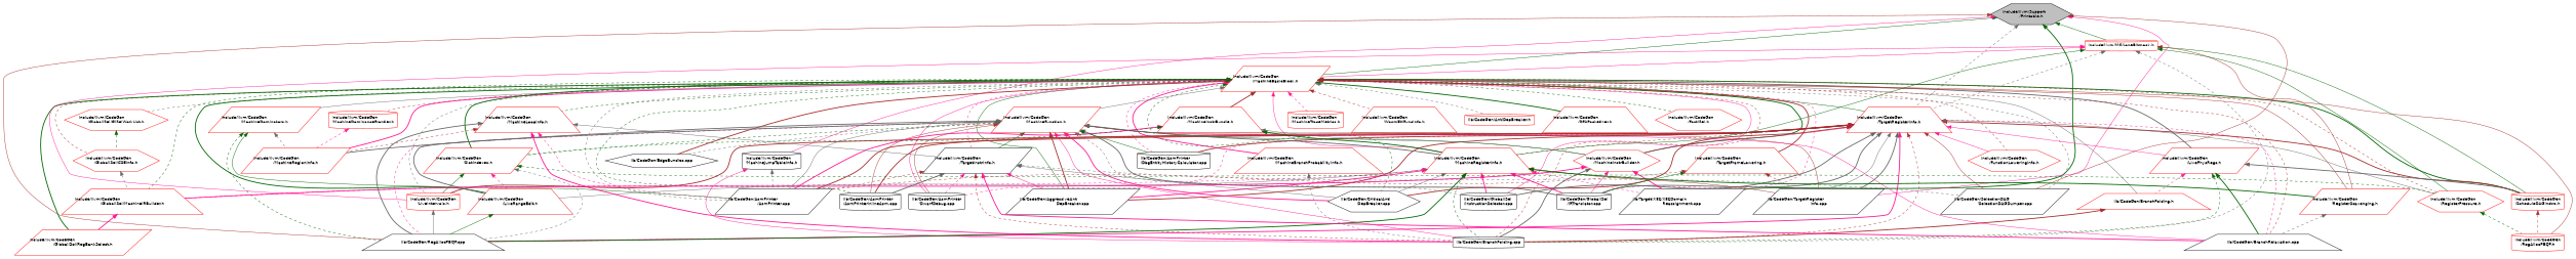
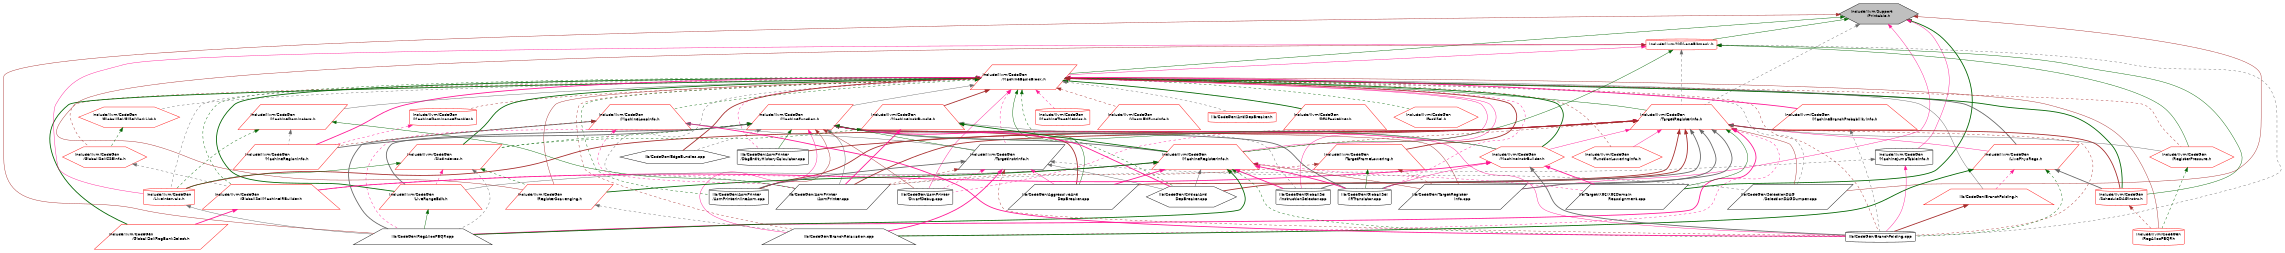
  digraph {
    node [color=red fontname=Helvetica fontsize=10 shape=parallelogram]
    edge [color=deeppink dir=back fontname=Helvetica fontsize=10 labelfontname=Helvetica labelfontsize=10 style=dashed]
    n1 [color=black fillcolor=grey75 fontcolor=black height=0.2 label="include/llvm/Support\l/Printable.h" shape=hexagon style=filled width=0.4]
    n2 [height=0.2 label="include/llvm/CodeGen\l/MachineBasicBlock.h" width=0.4]
    n3 [color=black height=0.2 label="lib/CodeGen/RegAllocPBQP.cpp" shape=trapezium width=0.4]
    n4 [color=black height=0.2 label="lib/Target/X86/X86Domain\lReassignment.cpp" width=0.4]
    n5 [color=black height=0.2 label="lib/CodeGen/TargetRegister\lInfo.cpp" width=0.4]
    n6 [color=black height=0.2 label="lib/CodeGen/SelectionDAG\l/SelectionDAGDumper.cpp" width=0.4]
    n7 [height=0.2 label="include/llvm/CodeGen\l/TargetRegisterInfo.h" shape=trapezium width=0.4]
    n8 [color=black height=0.2 label="include/llvm/CodeGen\l/MachineJumpTableInfo.h" shape=cylinder width=0.4]
    n9 [height=0.2 label="include/llvm/MC/LaneBitmask.h" shape=cylinder width=0.4]
    n10 [height=0.2 label="include/llvm/CodeGen\l/DFAPacketizer.h" shape=trapezium width=0.4]
    n11 [height=0.2 label="include/llvm/CodeGen\l/FastISel.h" shape=hexagon width=0.4]
    n12 [height=0.2 label="include/llvm/CodeGen\l/FunctionLoweringInfo.h" shape=hexagon width=0.4]
    n13 [color=black height=0.2 label="lib/CodeGen/GlobalISel\l/IRTranslator.cpp" shape=cylinder width=0.4]
    n14 [height=0.2 label="include/llvm/CodeGen\l/GlobalISel/CSEInfo.h" shape=hexagon width=0.4]
    n15 [height=0.2 label="include/llvm/CodeGen\l/GlobalISel/MachineIRBuilder.h" shape=trapezium width=0.4]
    n16 [height=0.2 label="include/llvm/CodeGen\l/GlobalISel/RegBankSelect.h" width=0.4]
    n17 [height=0.2 label="include/llvm/CodeGen\l/GlobalISel/GISelWorkList.h" shape=hexagon width=0.4]
    n18 [height=0.2 label="include/llvm/CodeGen\l/LiveIntervals.h" shape=cylinder width=0.4]
    n19 [height=0.2 label="include/llvm/CodeGen\l/LivePhysRegs.h" width=0.4]
    n20 [height=0.2 label="include/llvm/CodeGen\l/ScheduleDAGInstrs.h" shape=cylinder width=0.4]
    n21 [height=0.2 label="include/llvm/CodeGen\l/RegAllocPBQP.h" shape=cylinder width=0.4]
    n22 [color=black height=0.2 label="lib/CodeGen/BranchFolding.cpp" shape=cylinder width=0.4]
    n23 [height=0.2 label="lib/CodeGen/BranchFolding.h" shape=trapezium width=0.4]
    n24 [color=black height=0.2 label="lib/CodeGen/BranchRelaxation.cpp" shape=trapezium width=0.4]
    n25 [height=0.2 label="include/llvm/CodeGen\l/LiveRangeEdit.h" shape=trapezium width=0.4]
    n26 [height=0.2 label="include/llvm/CodeGen\l/MachineBranchProbabilityInfo.h" shape=trapezium width=0.4]
    n27 [height=0.2 label="include/llvm/CodeGen\l/MachineDominanceFrontier.h" shape=cylinder width=0.4]
    n28 [height=0.2 label="include/llvm/CodeGen\l/MachineRegionInfo.h" width=0.4]
    n29 [height=0.2 label="include/llvm/CodeGen\l/MachineDominators.h" width=0.4]
    n30 [color=black height=0.2 label="lib/CodeGen/AsmPrinter\l/AsmPrinter.cpp" width=0.4]
    n31 [height=0.2 label="include/llvm/CodeGen\l/MachineFunction.h" width=0.4]
    n32 [height=0.2 label="include/llvm/CodeGen\l/MachineInstrBuilder.h" shape=hexagon width=0.4]
    n33 [height=0.2 label="include/llvm/CodeGen\l/MachineRegisterInfo.h" shape=trapezium width=0.4]
    n34 [height=0.2 label="include/llvm/CodeGen\l/RegisterScavenging.h" width=0.4]
    n35 [color=black height=0.2 label="lib/CodeGen/AggressiveAnti\lDepBreaker.cpp" width=0.4]
    n36 [color=black height=0.2 label="lib/CodeGen/CriticalAnti\lDepBreaker.cpp" shape=hexagon width=0.4]
    n37 [color=black height=0.2 label="lib/CodeGen/GlobalISel\l/InstructionSelector.cpp" shape=cylinder width=0.4]
    n38 [height=0.2 label="include/llvm/CodeGen\l/SlotIndexes.h" width=0.4]
    n39 [height=0.2 label="include/llvm/CodeGen\l/RegisterPressure.h" shape=hexagon width=0.4]
    n40 [color=black height=0.2 label="include/llvm/CodeGen\l/TargetInstrInfo.h" width=0.4]
    n41 [color=black height=0.2 label="lib/CodeGen/AsmPrinter\l/AsmPrinterInlineAsm.cpp" shape=cylinder width=0.4]
    n42 [color=black height=0.2 label="lib/CodeGen/AsmPrinter\l/DwarfDebug.cpp" shape=cylinder width=0.4]
    n43 [color=black height=0.2 label="lib/CodeGen/AsmPrinter\l/DbgEntityHistoryCalculator.cpp" shape=cylinder width=0.4]
    n44 [color=black height=0.2 label="lib/CodeGen/EdgeBundles.cpp" shape=hexagon width=0.4]
    n45 [height=0.2 label="include/llvm/CodeGen\l/MachineInstrBundle.h" shape=trapezium width=0.4]
    n46 [height=0.2 label="include/llvm/CodeGen\l/MachineLoopInfo.h" shape=trapezium width=0.4]
    n47 [height=0.2 label="include/llvm/CodeGen\l/MachineTraceMetrics.h" shape=cylinder width=0.4]
    n48 [height=0.2 label="include/llvm/CodeGen\l/TargetFrameLowering.h" shape=trapezium width=0.4]
    n49 [height=0.2 label="include/llvm/CodeGen\l/WasmEHFuncInfo.h" shape=trapezium width=0.4]
    n50 [height=0.2 label="lib/CodeGen/AntiDepBreaker.h" shape=cylinder width=0.4]
    n1 -> n2 [color=darkgreen style=solid]
    n1 -> n3 [color=brown style=solid]
    n1 -> n4 [color=darkgreen style=bold]
    n1 -> n5 [style=solid]
    n1 -> n6 [color=brown style=solid]
    n1 -> n7 [color=gray40]
    n1 -> n8 [style=solid]
    n1 -> n9 [color=darkgreen style=solid]
    n2 -> n6 [color=gray40]
    n2 -> n7 [color=darkgreen style=solid]
    n2 -> n10 [color=darkgreen style=bold]
    n2 -> n11 [color=darkgreen]
    n2 -> n12 [color=brown]
    n2 -> n13
    n2 -> n14 [color=brown]
    n2 -> n15 [color=darkgreen]
    n2 -> n16 [color=darkgreen style=bold]
    n2 -> n17 [color=gray40]
    n2 -> n18 [color=gray40]
    n2 -> n19 [color=gray40 style=bold]
    n2 -> n20 [color=darkgreen style=bold]
    n2 -> n21 [color=brown style=solid]
    n2 -> n22 [color=brown]
    n2 -> n23 [color=gray40 style=solid]
    n2 -> n24 [color=brown]
    n2 -> n25 [color=darkgreen style=bold]
    n2 -> n26 [style=bold]
    n2 -> n27 [color=brown]
    n2 -> n28 [style=bold]
    n2 -> n29 [color=gray40 style=solid]
    n2 -> n30 [color=gray40]
    n2 -> n31 [color=gray40 style=solid]
    n2 -> n32 [color=darkgreen style=bold]
    n2 -> n33 [style=solid]
    n2 -> n34 [color=brown style=solid]
    n2 -> n35 [color=darkgreen style=solid]
    n2 -> n36 [color=darkgreen]
    n2 -> n37 [style=solid]
    n2 -> n38 [color=darkgreen style=bold]
    n2 -> n39 [color=brown]
    n2 -> n40
    n2 -> n41 [color=darkgreen]
    n2 -> n42 [style=solid]
    n2 -> n43
    n2 -> n44 [color=brown style=bold]
    n2 -> n45 [color=brown style=bold]
    n2 -> n46 [color=darkgreen]
    n2 -> n47
    n2 -> n48 [color=brown style=bold]
    n2 -> n49 [color=brown]
    n2 -> n50 [color=gray40]
    n7 -> n3 [style=bold]
-   n7 -> n4 [color=gray40 style=solid]
+   n7 -> n4 [color=darkgreen style=solid]
    n7 -> n5 [color=gray40 style=bold]
    n7 -> n6 [color=brown style=solid]
    n7 -> n12 [style=solid]
    n7 -> n13 [color=gray40 style=bold]
    n7 -> n18 [color=brown style=bold]
    n7 -> n19 [style=solid]
    n7 -> n20 [color=brown style=bold]
    n7 -> n22 [color=brown]
    n7 -> n24
    n7 -> n30 [color=brown style=bold]
    n7 -> n32 [style=solid]
    n7 -> n33 [color=brown]
    n7 -> n35 [color=brown style=bold]
    n7 -> n36 [color=brown style=bold]
    n7 -> n37 [color=gray40 style=bold]
    n7 -> n39 [color=gray40 style=solid]
    n7 -> n41 [color=brown style=bold]
    n7 -> n42
    n7 -> n43 [color=brown style=bold]
    n8 -> n22 [style=solid]
    n8 -> n30 [color=gray40]
    n9 -> n2 [style=solid]
    n9 -> n7 [color=gray40]
    n9 -> n18 [style=solid]
    n9 -> n20 [color=darkgreen style=solid]
    n9 -> n22 [color=gray40]
    n9 -> n33 [color=darkgreen style=solid]
    n9 -> n34 [color=brown style=solid]
    n9 -> n39 [color=darkgreen style=solid]
    n14 -> n15 [color=gray40]
    n15 -> n16 [style=bold]
    n17 -> n14 [color=darkgreen]
    n18 -> n3 [color=gray40 style=solid]
    n19 -> n20 [color=gray40 style=bold]
    n19 -> n22 [color=darkgreen]
    n19 -> n23
    n19 -> n24 [color=darkgreen style=bold]
    n20 -> n21 [color=brown]
    n23 -> n22 [color=brown style=bold]
    n25 -> n3 [color=darkgreen style=solid]
    n26 -> n22 [color=gray40]
    n27 -> n28
-   n29 -> n3 [color=darkgreen]
+   n29 -> n18 [color=darkgreen]
    n29 -> n28 [color=gray40]
    n29 -> n30 [color=darkgreen style=solid]
    n31 -> n3
    n31 -> n5 [color=brown style=solid]
    n31 -> n13 [color=gray40 style=bold]
    n31 -> n22 [style=solid]
    n31 -> n24 [style=solid]
    n31 -> n25 [color=gray40 style=bold]
    n31 -> n28 [color=gray40 style=bold]
    n31 -> n30 [color=gray40 style=solid]
    n31 -> n32 [color=darkgreen style=solid]
    n31 -> n33 [color=gray40 style=bold]
    n31 -> n35 [color=brown style=bold]
    n31 -> n36 [style=bold]
    n31 -> n37 [color=gray40]
    n31 -> n38 [color=darkgreen]
    n31 -> n40 [color=darkgreen style=solid]
    n31 -> n41 [color=brown style=solid]
    n31 -> n42 [color=brown style=solid]
    n31 -> n43 [color=darkgreen style=solid]
    n31 -> n44 [color=gray40]
    n32 -> n4 [style=bold]
    n32 -> n13 [style=solid]
    n32 -> n15 [style=bold]
    n32 -> n22 [color=gray40 style=bold]
    n33 -> n3 [color=darkgreen style=bold]
    n33 -> n4
    n33 -> n5 [color=brown style=solid]
    n33 -> n13 [style=bold]
    n33 -> n15
    n33 -> n22 [color=darkgreen]
    n33 -> n25 [color=gray40 style=solid]
    n33 -> n34 [color=darkgreen style=bold]
    n33 -> n35 [style=bold]
    n33 -> n36 [color=gray40 style=solid]
    n33 -> n37 [style=bold]
    n34 -> n24 [color=gray40]
    n38 -> n3 [color=gray40]
    n38 -> n18 [color=darkgreen style=solid]
    n38 -> n25
-   n38 -> n39 [color=darkgreen]
+   n38 -> n34 [color=darkgreen]
    n39 -> n21 [color=darkgreen]
    n40 -> n6 [color=gray40]
    n40 -> n22 [color=brown]
    n40 -> n24 [style=bold]
    n40 -> n30 [color=brown]
    n40 -> n35 [style=solid]
    n40 -> n36 [color=gray40 style=solid]
    n40 -> n41 [color=gray40 style=bold]
    n40 -> n42
    n45 -> n30 [style=bold]
    n45 -> n32 [color=gray40 style=solid]
    n45 -> n33 [color=darkgreen style=bold]
    n45 -> n38 [color=darkgreen]
    n46 -> n3 [color=gray40 style=bold]
    n46 -> n22 [style=bold]
    n46 -> n28 [color=brown]
    n46 -> n30
    n46 -> n40 [color=gray40 style=solid]
    n48 -> n5 [color=brown]
    n48 -> n13 [color=darkgreen style=solid]
    n48 -> n30 [color=brown]
  }
